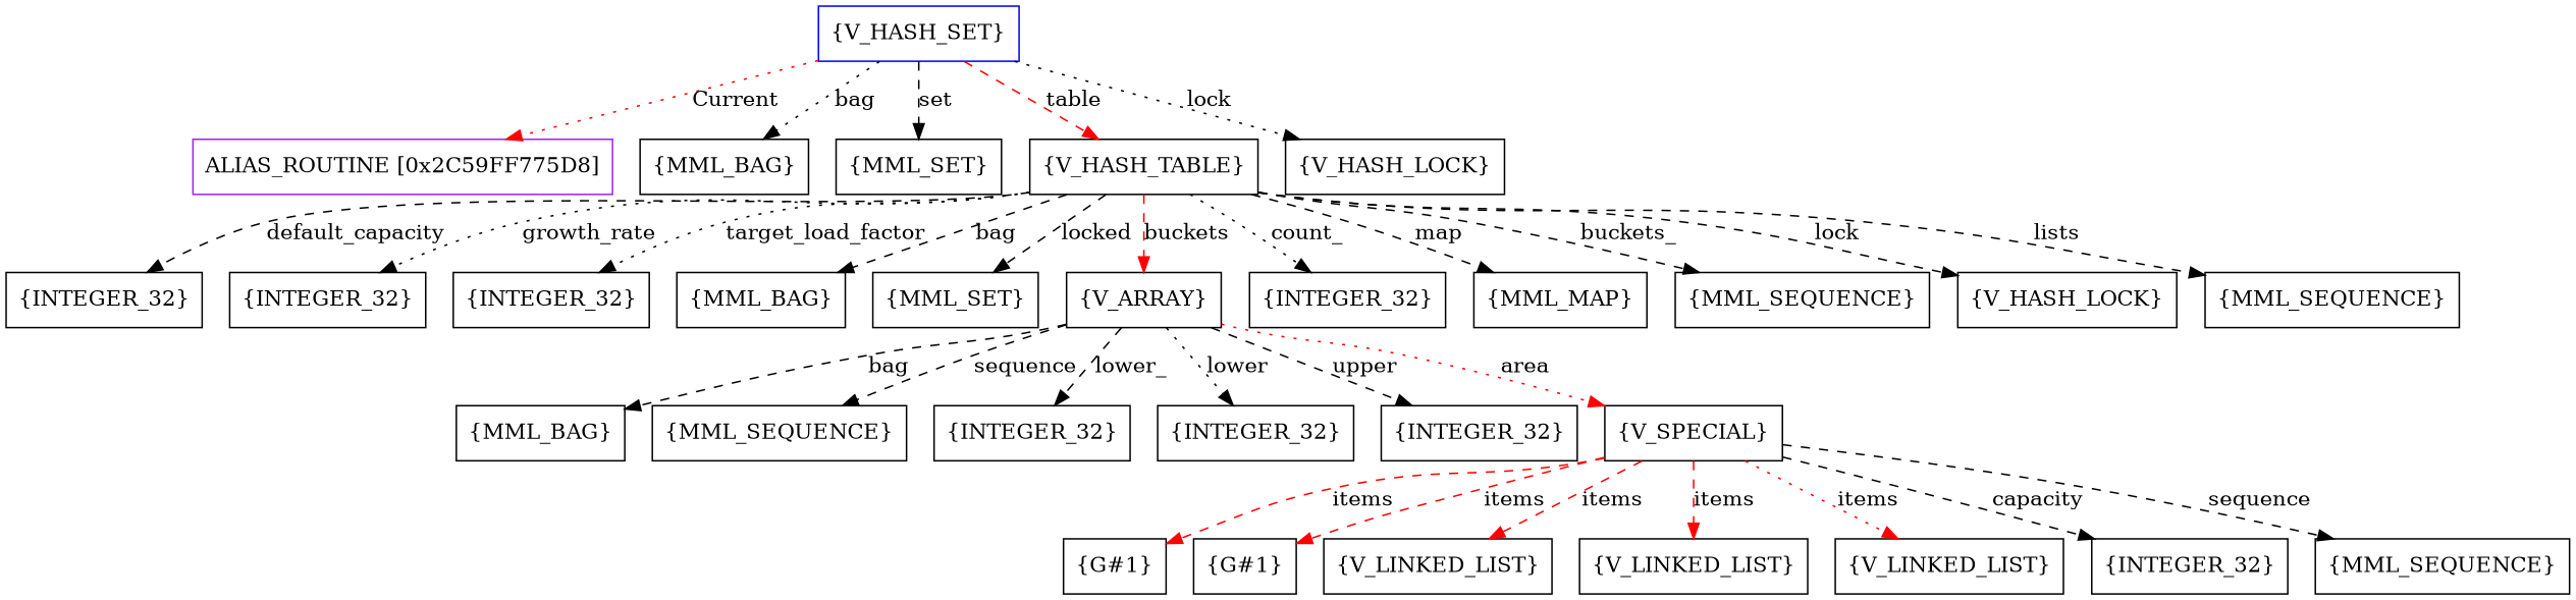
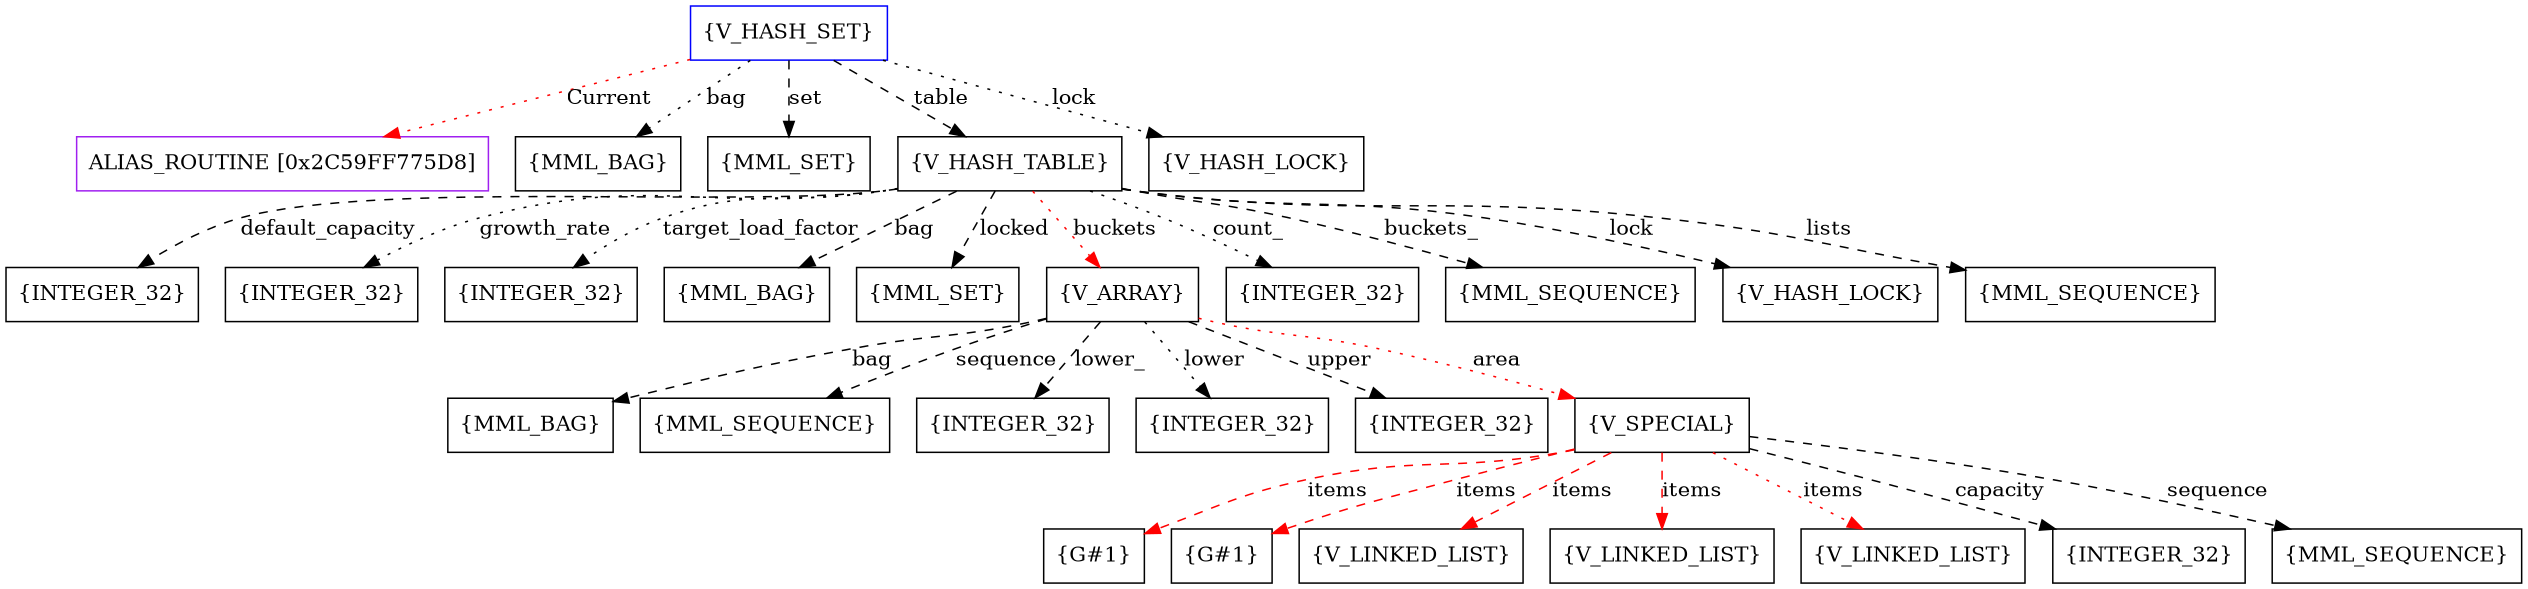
  digraph {
    node [shape=box]
    edge [style=dashed]
    n1 [color=purple label=<ALIAS_ROUTINE [0x2C59FF775D8]>]
    n2 [color=blue label=<{V_HASH_SET}>]
    n3 [label=<{MML_BAG}>]
    n4 [label=<{MML_SET}>]
    n5 [label=<{V_HASH_TABLE}>]
    n6 [label=<{V_HASH_LOCK}>]
    n7 [label=<{INTEGER_32}>]
    n8 [label=<{INTEGER_32}>]
    n9 [label=<{INTEGER_32}>]
    n10 [label=<{MML_BAG}>]
    n11 [label=<{MML_SET}>]
    n12 [label=<{V_ARRAY}>]
    n13 [label=<{INTEGER_32}>]
-   n14 [label=<{MML_MAP}>]
    n15 [label=<{MML_SEQUENCE}>]
    n16 [label=<{V_HASH_LOCK}>]
    n17 [label=<{MML_SEQUENCE}>]
    n18 [label=<{MML_BAG}>]
    n19 [label=<{MML_SEQUENCE}>]
    n20 [label=<{INTEGER_32}>]
    n21 [label=<{INTEGER_32}>]
    n22 [label=<{INTEGER_32}>]
    n23 [label=<{V_SPECIAL}>]
    n24 [label=<{G#1}>]
    n25 [label=<{G#1}>]
    n26 [label=<{V_LINKED_LIST}>]
    n27 [label=<{V_LINKED_LIST}>]
    n28 [label=<{V_LINKED_LIST}>]
    n29 [label=<{INTEGER_32}>]
    n30 [label=<{MML_SEQUENCE}>]
    n2 -> n1 [color=red label=<Current> style=dotted]
    n2 -> n3 [label=<bag> style=dotted]
    n2 -> n4 [label=<set>]
-   n2 -> n5 [color=red label=<table>]
+   n2 -> n5 [color=black label=<table>]
    n2 -> n6 [label=<lock> style=dotted]
    n5 -> n7 [label=<default_capacity>]
    n5 -> n8 [label=<growth_rate> style=dotted]
    n5 -> n9 [label=<target_load_factor> style=dotted]
    n5 -> n10 [label=<bag>]
    n5 -> n11 [label=<locked>]
-   n5 -> n12 [color=red label=<buckets>]
+   n5 -> n12 [color=red label=<buckets> style=dotted]
    n5 -> n13 [label=<count_> style=dotted]
-   n5 -> n14 [label=<map>]
    n5 -> n15 [label=<buckets_>]
    n5 -> n16 [label=<lock>]
    n5 -> n17 [label=<lists>]
    n12 -> n18 [label=<bag>]
    n12 -> n19 [label=<sequence>]
    n12 -> n20 [label=<lower_>]
    n12 -> n21 [label=<lower> style=dotted]
    n12 -> n22 [label=<upper>]
    n12 -> n23 [color=red label=<area> style=dotted]
    n23 -> n24 [color=red label=<items>]
    n23 -> n25 [color=red label=<items>]
    n23 -> n26 [color=red label=<items>]
    n23 -> n27 [color=red label=<items>]
    n23 -> n28 [color=red label=<items> style=dotted]
    n23 -> n29 [label=<capacity>]
    n23 -> n30 [label=<sequence>]
  }
